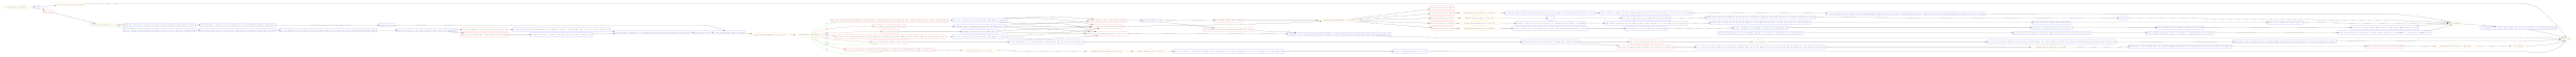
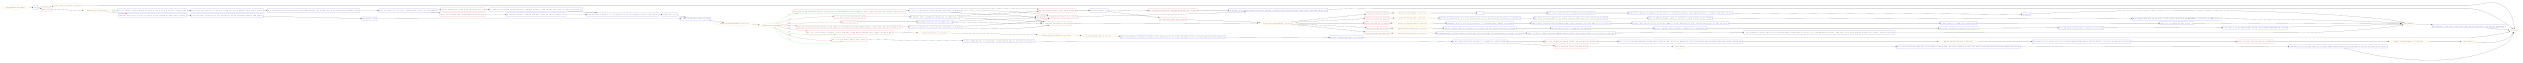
  digraph {
    fontname="Liberation Mono"
    rankdir=LR
    node [color=blue fontname="Liberation Mono" shape=box]
    edge [fontname="Liberation Mono"]
    "QuincyRank3Convo6 begins." [color=orange shape=""]
    n2 [label=opa]
    n3 [color=red label="Qual a boa?"]
    n4 [color=orange label="Peraí, já volto [Encerrar Conversa]"]
    n5 [color=orange label="Check boolean QuincyFlirt" shape=""]
    "Chat ends." [color=orange shape=""]
    n7 [label="eu sei q a gente tá aqui brincando de flertar e tals, e sei q vc me curte. eu gosto disso"]
    n8 [label="tenho uma oferta pra vc, pq sei q vc meio q só vive no mundo de \"matar tudo q se mexe\""]
    n9 [label="mas eu tenho uma oferta pra vc, pq sei q vc meio q só vive no mundo de \"matar tudo q se mexe\""]
    n10 [label="e seu mano aqui, o quincy-m, é o cara perfeito pra ser seu conselheiro amoroso, pode confiar"]
    n11 [label="eu n vim aqui pra cortar teu barato ou te fazer mudar de ideia, bb. só quero q vc dê uma olhada nas suas opções, sacou?"]
    n12 [label="além de mim, claro"]
    n13 [label="quero ter certeza q vc vai fazer a escolha certa, e que n vai fazer MERDA"]
    n14 [label="e tudo tem seu preço, como vc já sabe"]
    n15 [color=red label="Quincy… eu tô boiando aqui… do que diabos você tá falando?"]
    n16 [color=red label="Você tá querendo que eu pare de dar em cima de você, é?"]
    n17 [color=orange label="Boolean QuincyDatingGuide1 is now true." shape=""]
    n18 [label="tô tentando te passar a visão de tudo aqui, chefe. ver todas as opções e etc"]
    n19 [label="n é nada disso não meu bb asuhaushasuhaa só tô tentando te passar a visão de tudo aqui, chefe. ver todas as opções e etc"]
    n20 [color=orange label="Check boolean QuincyGuide" shape=""]
    n21 [label="e seu mano aqui, o quincy-m, é o cara perfeito pra ser seu conselheiro amoroso, pode confiar"]
    n22 [color=red label="Você… quer ser meu conselheiro amoroso… pra me ajudar no relacionamento com outro membro do Hexa… e quer cobrar por isso, de novo… entendi certo?"]
    n23 [color=red label="Ai, ai… qual vai ser o preço dessa vez?"]
    n24 [color=red label="Eca, cara… isso é bizarro e nojento. Tô fora. Além disso, chega dessas flertadas entre a gente. Pra mim já deu"]
    n25 [color=red label="Mas… o cara de quem eu gosto é você, Quincy…"]
    n26 [color=red label="Qual é o seu preço?"]
    n27 [color=red label="Você… quer ser meu conselheiro amoroso… pra me ajudar no relacionamento com outro membro do Hexa… e quer cobrar por isso… entendi certo?"]
    n28 [label="além de mim, claro"]
    n29 [label="é isso aí. e meu preço é só um favorzinho, nada demais. eu prometo"]
    n30 [label="o mesmo de antes, um pequeno favorzinho pro seu amigão aqui ;)"]
    n31 [color=orange label="Boolean QuincyFlirt is now false." shape=""]
    n32 [label="ah, mas é ÓBVIO que sim, vc e todo mundo. eu tenho espelho aqui, eu sei q sou irresistível…"]
    n33 [label="um pequeno favorzinho pro seu amigão aqui ;)"]
    n34 [label="é isso aí. e meu preço é só um favorzinho, nada demais. eu prometo"]
    n35 [color=red label="Mas você ainda não usou o favor que eu te devo"]
    n36 [color=red label="Não gosto de ficar devendo pros outros… não, tô fora"]
    n37 [color=red label="Tá… tudo bem… uma ajudinha cairia bem"]
    n38 [color=orange label="Boolean QuincyFlirtMaybe is now false." shape=""]
    n39 [label="afinal, quem é que não me escolheria, n é mesmo? sou o pacote completo"]
    n40 [label="quanto mais melhor, né?"]
    n41 [label="vc q manda. oferta válida enquanto durarem os estoques. se mudar de ideia, me dá um toque. ngm conhece o povo daqui melhor q eu"]
    n42 [color=orange label="Boolean QuincyDatingGuide2 is now true." shape=""]
    n43 [color=orange label="Boolean QuincyFlirtNo is now true." shape=""]
    n44 [color=red label="Não, cara… eu gosto de você de verdade, não é só pela sua aparência"]
    n45 [color=red label="Pois é, você é um colírio pros meus olhos"]
    n46 [color=red label="Eu… acho que as coisas não funcionam desse jeito não… tô fora"]
    n47 [color=red label="Tá, tudo bem. Aceito seus serviços"]
    n48 [color=red label="Preciso de ajuda com a Lê"]
    n49 [color=red label="Preciso de ajuda com o Arthur"]
    n50 [color=red label="Preciso de ajuda com o Amir"]
    n51 [color=red label="Preciso de ajuda com a Eleanor"]
    n52 [color=red label="Preciso de ajuda com a Quincy"]
    n53 [label="minha nossa senhora, tu precisa se acalmar, chefe. desse jeito tu vai acabar infartando… ou pior, vai ficar igual nosso herói emburrado"]
    n54 [label="eu e vc até q se dá bem, mesmo que vc ainda tenha 0 noção de moda. mas relaxa, depois q eu virei essa aberração aqui meu guarda-roupa teve q mudar um pouco tbm"]
    n55 [color=orange label="+10 Chemistry" shape=""]
    n56 [color=orange label="Boolean DrifterIntoLettie is now true." shape=""]
    n57 [color=orange label="Boolean DrifterIntoArthur is now true." shape=""]
    n58 [color=orange label="Boolean DrifterIntoAmir is now true." shape=""]
    n59 [color=orange label="Boolean DrifterIntoEleanor is now true." shape=""]
+   n60 [color=orange label="Boolean DrifterIntoAoi is now true." shape=""]
    n61 [label="mas blz, vc quem manda chefe. fica na paz"]
    n62 [color=orange label="Boolean QuincyConfession1 is now true." shape=""]
    n63 [label="eu e vc até q se dá bem, mesmo que vc ainda tenha 0 noção de moda. mas relaxa, depois q eu virei essa aberração aqui meu guarda-roupa teve q mudar um pouco tbm"]
    n64 [label="com ela!? aaaaah chefe, tu vai apanhar pra caralho na mão dela aushaushaushas mas vc q manda"]
    n65 [label="tá querendo pegar o velhote sendo q eu tô bem aqui, na flor da idade? aff asuhasuahsuhasa to zoando, vc q manda"]
    n66 [label="......"]
    n67 [label="eeeeeeita, então tu curte as mina estranha, é?! aushaushahsuahsa respeito sua coragem"]
    n68 [label="ela tem um coração enorme. se vc fizer merda com ela, vai ter uma fila de gente pronta pra te arrebentar"]
    n69 [label="ainda bem q vc fez a escolha certa, bb. se quiser algum conselho sobre o resto do pessoal, é só falar (eu ainda vou te cobrar)"]
    n70 [label="ainda bem q vc fez a escolha certa, bb. se quiser algum conselho sobre o resto do pessoal, é só falar (eu ainda vou te cobrar)"]
    n71 [label="meu conselho? os ratos e o tempo dela são sagrados"]
    n72 [label="agora, o arthur? o homem n tem nem 1 pingo de humor do lado de fora, mas por dentro… vc só vai ter q ir com calma"]
    n73 [label="pelo visto tu gosta de fazer caridade msm aushaushauhsauhsa"]
    n74 [label="aquela mulher transforma tudo num jogo de xadrez, adora um desafio. ela curte papo q faz ela refletir"]
    n75 [label="mas enfim, ela acha q ngm leva ela a sério, pensa q o mundo acha q ela é burra q nem uma porta"]
    n76 [color=red label="Quincy, você por acaso leu o que eu te mandei?"]
    n77 [label="na real, qualquer tipo de respeito é sagrado pra ela asuhaushausha"]
    n78 [label="n fica de besteria com ele, espera vcs se conhecerem melhor. depois disso vc vai ver, ele é todo derretido por dentro. além disso, ele n aceita desaforo de quem ele n conhece, então vai com calma"]
    n79 [label="aquele mlk só precisa de alguém pra brincar com ele. a vida dele é solitária, acha q ngm liga pra ele. só segue o ritmo dele e já era"]
    n80 [label="tu quer ficar com ela? vai ter q ralar pra chegar lá. escuta bem oq ela te falar, e escuta com carinho. ah, mais uma coisa…"]
    n81 [label="acha q o mundo só enxerga o corpo e o rosto dela. vc quer conhecer ela de verdade?"]
    n82 [color=orange label="Boolean DrifterIntoQuincy is now true." shape=""]
    n83 [label="mas relaxa, n precisa ter medo de falar com ela n"]
    n84 [color=orange label="+20 Chemistry" shape=""]
    n85 [label=molezinha]
    n86 [label="é bom tu gostar do linguão dela aushaushuahsa"]
    n87 [label="tenta conhecer mais do q faz ela feliz. vc tem q gostar dela pelo q ela REALMENTE é, e não pelo q vc PENSA q ela é"]
    n88 [color=orange label="+20 Chemistry" shape=""]
    n89 [label="ela é uma mulher q gosta quando vc mostra q ela tá errada"]
    n90 [label="por enquanto, é isso chefe. tenho q sair aqui, mas boa sorte pra vc… vai precisar asuahsuahsa"]
    n91 [label="aquilo ali já é demais pra mim… eu acho ;)"]
    n92 [label="e por favor, n vai ser gentil demais com ela. aquela mulher ODEIA quem faz cu doce"]
    "QuincyRank3Convo6 begins." -> n2
    n2 -> n3
    n2 -> n4
    n3 -> n5
    n4 -> "Chat ends."
    n5 -> n7 [color=green label=true]
    n5 -> n8 [color=brown label=false]
    n7 -> n9
    n8 -> n10
    n9 -> n11
    n10 -> n12
    n11 -> n13
    n12 -> n14
    n13 -> n15
    n13 -> n16
    n14 -> n17
    n15 -> n18
    n16 -> n19
    n17 -> n20
    n18 -> n21
    n19 -> n21
    n20 -> n22 [color=green label=true]
    n20 -> n23 [color=brown label=true]
    n20 -> n24 [color=green label=true]
    n20 -> n24 [color=brown label=false]
    n20 -> n25 [color=green label=true]
    n20 -> n25 [color=brown label=false]
    n20 -> n26 [color=brown label=false]
    n20 -> n27 [color=brown label=false]
    n21 -> n28
    n22 -> n29
    n23 -> n30
    n24 -> n31
    n25 -> n32
    n26 -> n33
    n27 -> n34
    n28 -> n14
    n29 -> n35
    n29 -> n36
    n29 -> n37
    n30 -> n35
    n30 -> n36
    n30 -> n37
    n31 -> n38
    n32 -> n39
    n33 -> n36
    n33 -> n37
    n34 -> n36
    n34 -> n37
    n35 -> n40
    n36 -> n41
    n37 -> n42
    n38 -> n43
    n39 -> n44
    n39 -> n45
    n40 -> n46
    n40 -> n47
    n41 -> "Chat ends."
    n42 -> n48
    n42 -> n49
    n42 -> n50
    n42 -> n51
    n42 -> n52
    n43 -> n53
    n44 -> n54
    n45 -> n55
    n46 -> n41
    n47 -> n42
    n48 -> n56
    n49 -> n57
    n50 -> n58
    n51 -> n59
+   n52 -> n60
    n53 -> n61
    n54 -> n62
    n55 -> n63
    n56 -> n64
    n57 -> n65
    n58 -> n66
    n59 -> n67
+   n60 -> n68
    n61 -> "Chat ends."
    n62 -> n69
    n63 -> n70
    n64 -> n71
    n65 -> n72
    n66 -> n73
    n67 -> n74
    n68 -> n75
    n69 -> n76
    n70 -> "Chat ends."
    n71 -> n77
    n72 -> n78
    n73 -> n79
    n74 -> n80
    n75 -> n81
    n76 -> n82
    n77 -> n83
    n78 -> n84
    n79 -> n85
    n80 -> n86
    n81 -> n87
    n82 -> n88
    n83 -> n89
    n84 -> n90
    n85 -> n84
    n86 -> n91
    n87 -> n84
    n88 -> "Chat ends."
    n89 -> n92
    n90 -> "Chat ends."
    n91 -> n84
    n92 -> n84
  }
